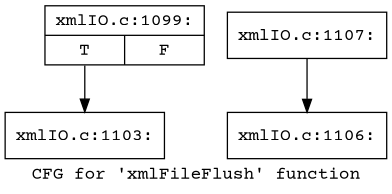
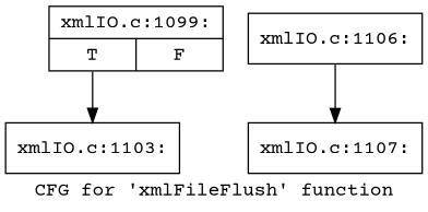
  digraph {
    fontname="Courier Prime"
    label="CFG for 'xmlFileFlush' function"
    node [fontname="Courier Prime" shape=record]
    edge [fontname="Courier Prime"]
    n1 [label="{xmlIO.c:1099:|{<s0>T|<s1>F}}"]
    n2 [label="{xmlIO.c:1103:}"]
    n3 [label="{xmlIO.c:1106:}"]
    n4 [label="{xmlIO.c:1107:}"]
    n1 -> n2 [tailport=s0]
-   n4 -> n3
+   n3 -> n4
  }
